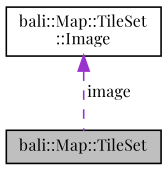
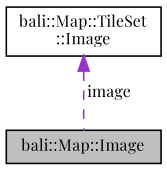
  digraph {
    fontname="Playfair Display"
    node [color=black fontname="Playfair Display" fontsize=10 shape=record style=filled]
-   n1 [fillcolor=grey75 fontcolor=black height=0.2 label="bali::Map::TileSet" width=0.4]
+   n1 [fillcolor=grey75 fontcolor=black height=0.2 label="bali::Map::Image" width=0.4]
    n2 [fillcolor=white height=0.2 label="bali::Map::TileSet\l::Image" width=0.4]
    n2 -> n1 [color=darkorchid3 dir=back fontname="Playfair Display" fontsize=10 label=" image" labelfontname=Helvetica labelfontsize=10 style=dashed]
  }
